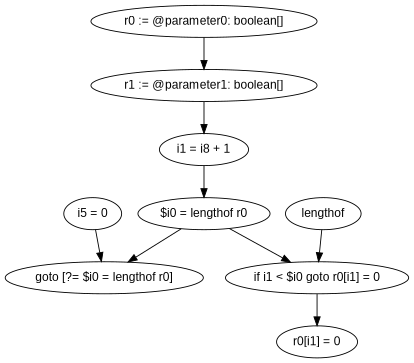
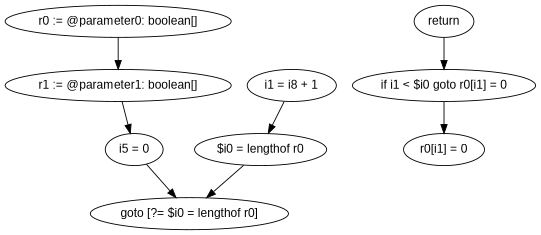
  digraph {
    fontname="Liberation Sans"
    node [fontname="Liberation Sans"]
    edge [fontname="Liberation Sans"]
    "r0 := @parameter0: boolean[]"
    "r1 := @parameter1: boolean[]"
    n3 [label="i5 = 0"]
    "goto [?= $i0 = lengthof r0]"
    "$i0 = lengthof r0"
    "if i1 < $i0 goto r0[i1] = 0"
    n7 [label="i1 = i8 + 1"]
    "r0[i1] = 0"
-   return [label=lengthof]
+   return
    "r0 := @parameter0: boolean[]" -> "r1 := @parameter1: boolean[]"
-   "r1 := @parameter1: boolean[]" -> n7
+   "r1 := @parameter1: boolean[]" -> n3
    n3 -> "goto [?= $i0 = lengthof r0]"
    "$i0 = lengthof r0" -> "goto [?= $i0 = lengthof r0]"
-   "$i0 = lengthof r0" -> "if i1 < $i0 goto r0[i1] = 0"
    "if i1 < $i0 goto r0[i1] = 0" -> "r0[i1] = 0"
    n7 -> "$i0 = lengthof r0"
    return -> "if i1 < $i0 goto r0[i1] = 0"
  }
